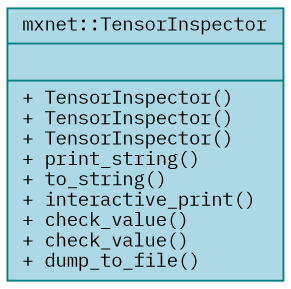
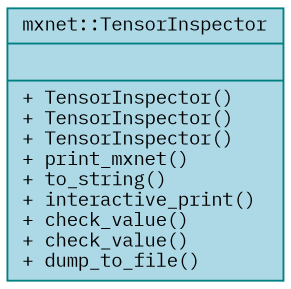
  digraph {
    fontname="IBM Plex Mono"
-   n1 [color=teal fillcolor=lightblue fontcolor=black fontname="IBM Plex Mono" fontsize=10 height=0.2 label="{mxnet::TensorInspector\n||+ TensorInspector()\l+ TensorInspector()\l+ TensorInspector()\l+ print_string()\l+ to_string()\l+ interactive_print()\l+ check_value()\l+ check_value()\l+ dump_to_file()\l}" shape=record style=filled width=0.4]
+   n1 [color=teal fillcolor=lightblue fontcolor=black fontname="IBM Plex Mono" fontsize=10 height=0.2 label="{mxnet::TensorInspector\n||+ TensorInspector()\l+ TensorInspector()\l+ TensorInspector()\l+ print_mxnet()\l+ to_string()\l+ interactive_print()\l+ check_value()\l+ check_value()\l+ dump_to_file()\l}" shape=record style=filled width=0.4]
  }
